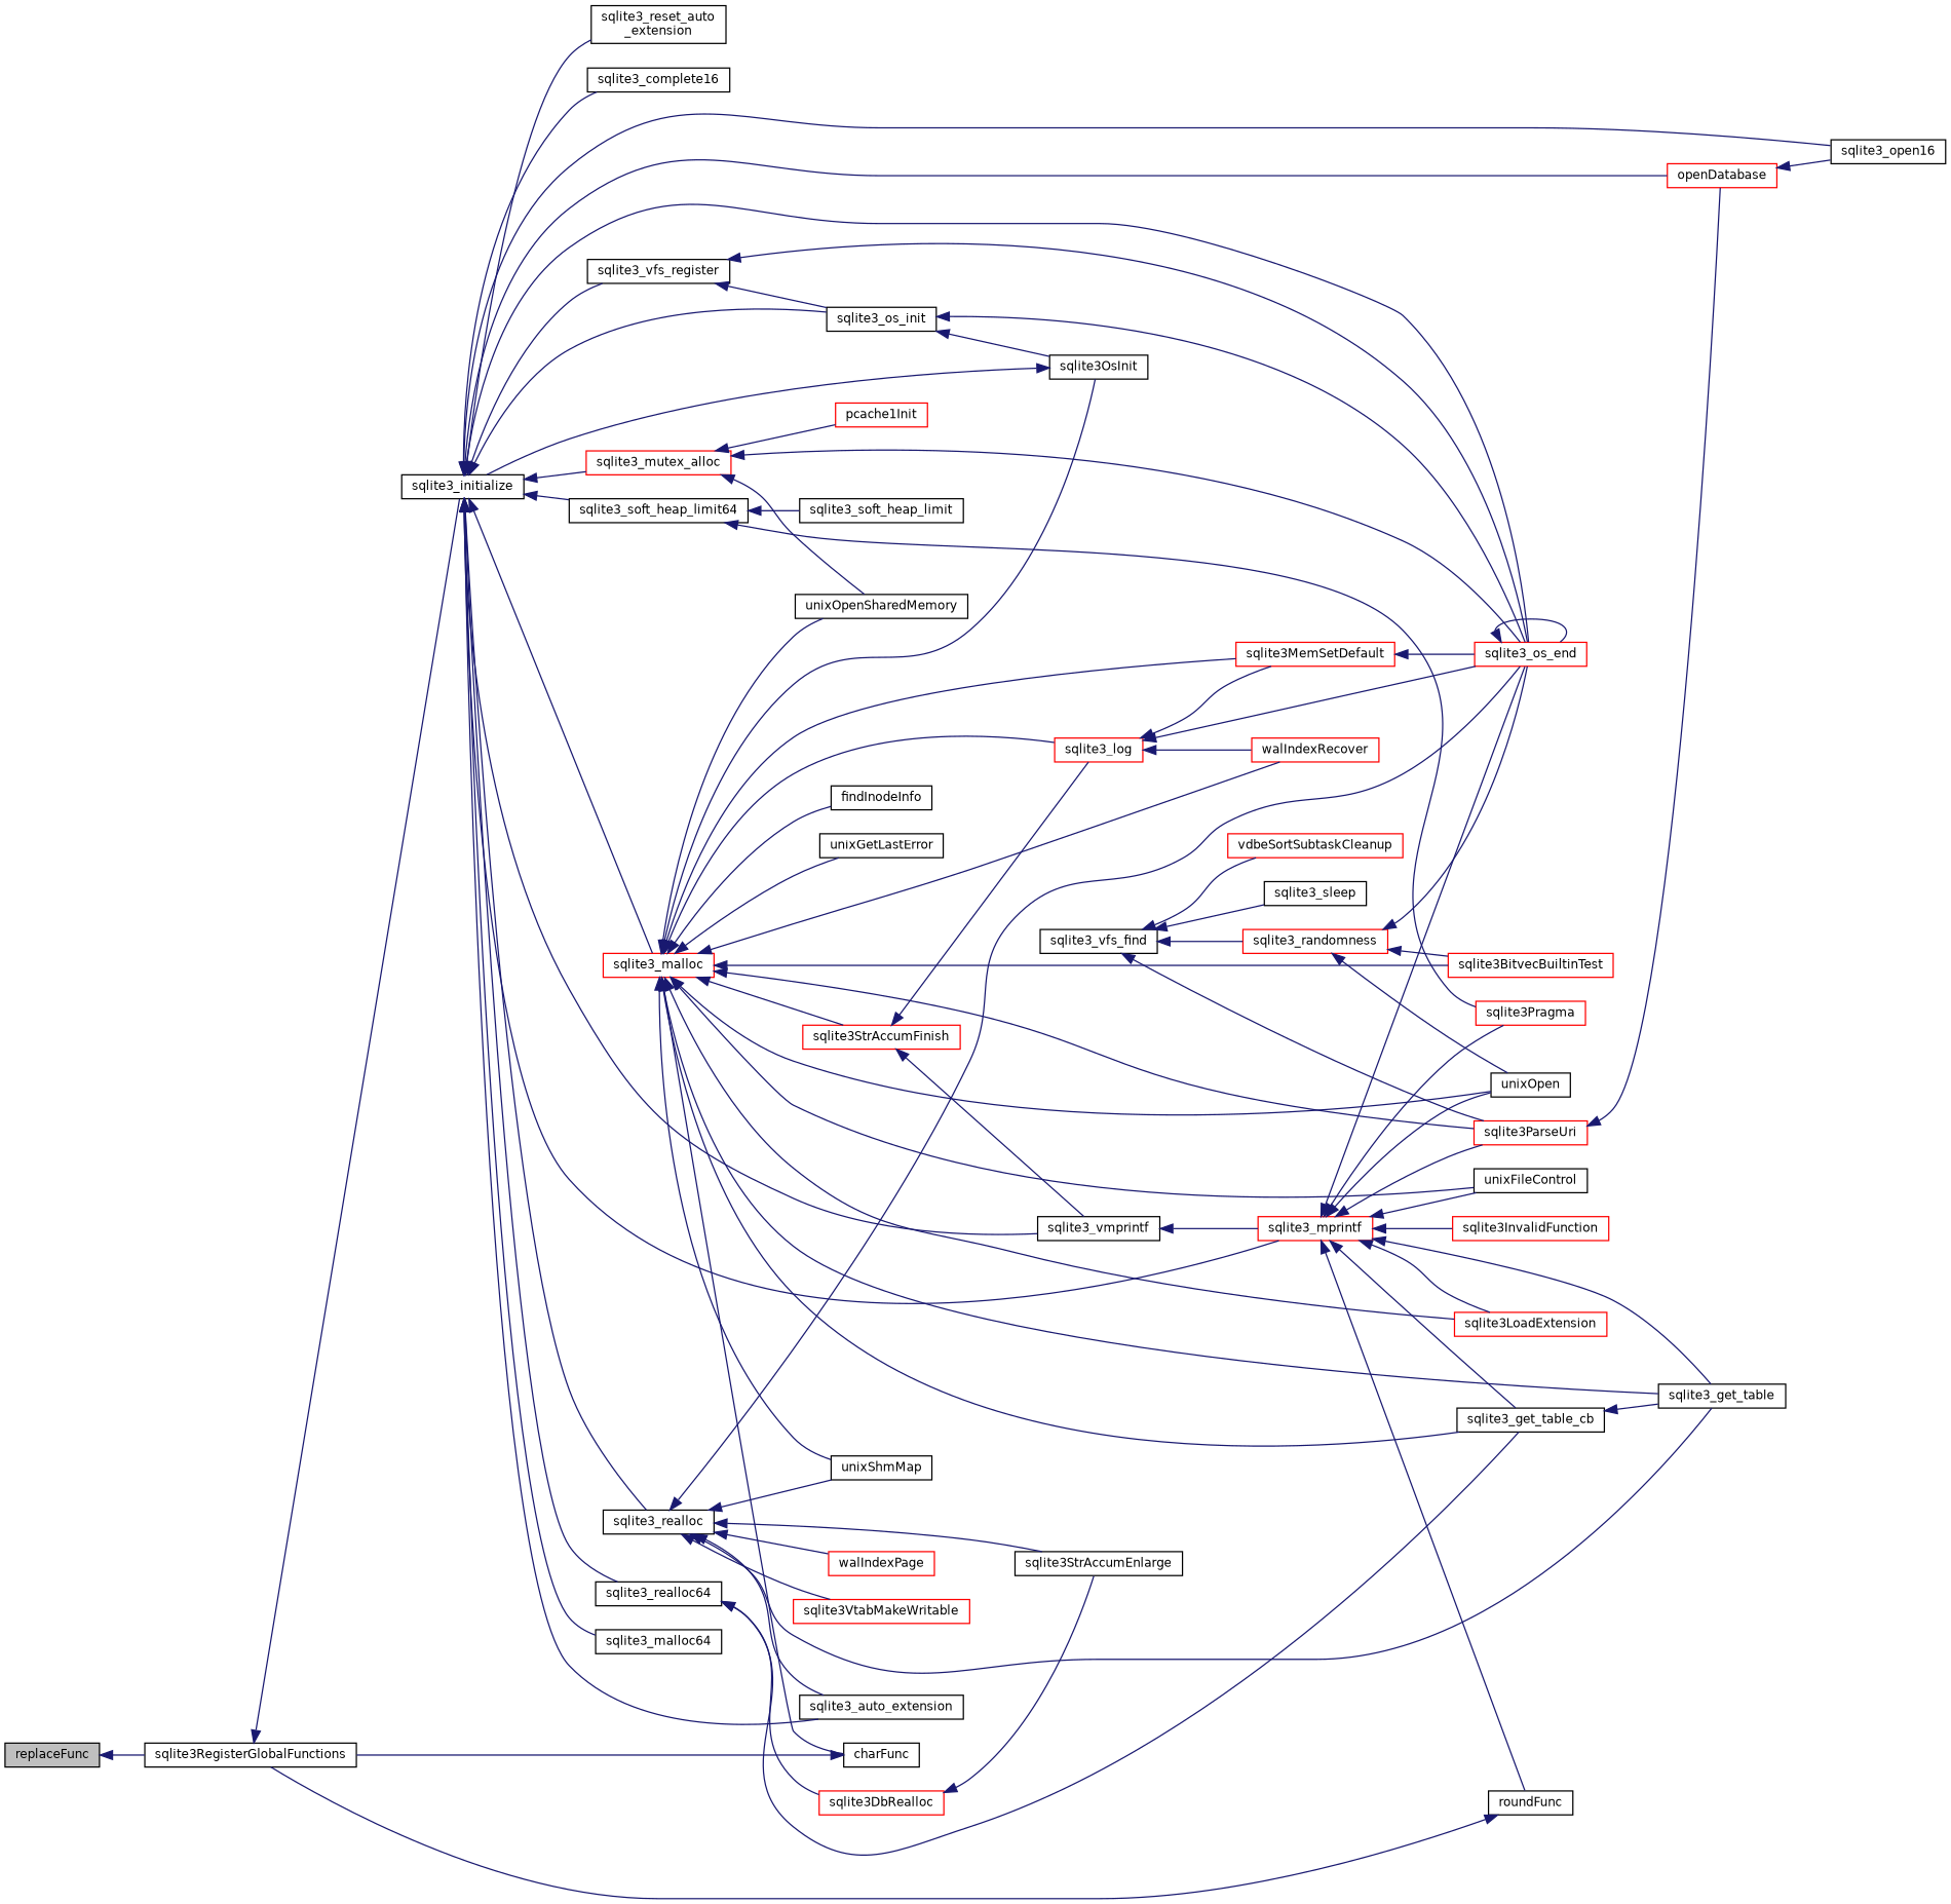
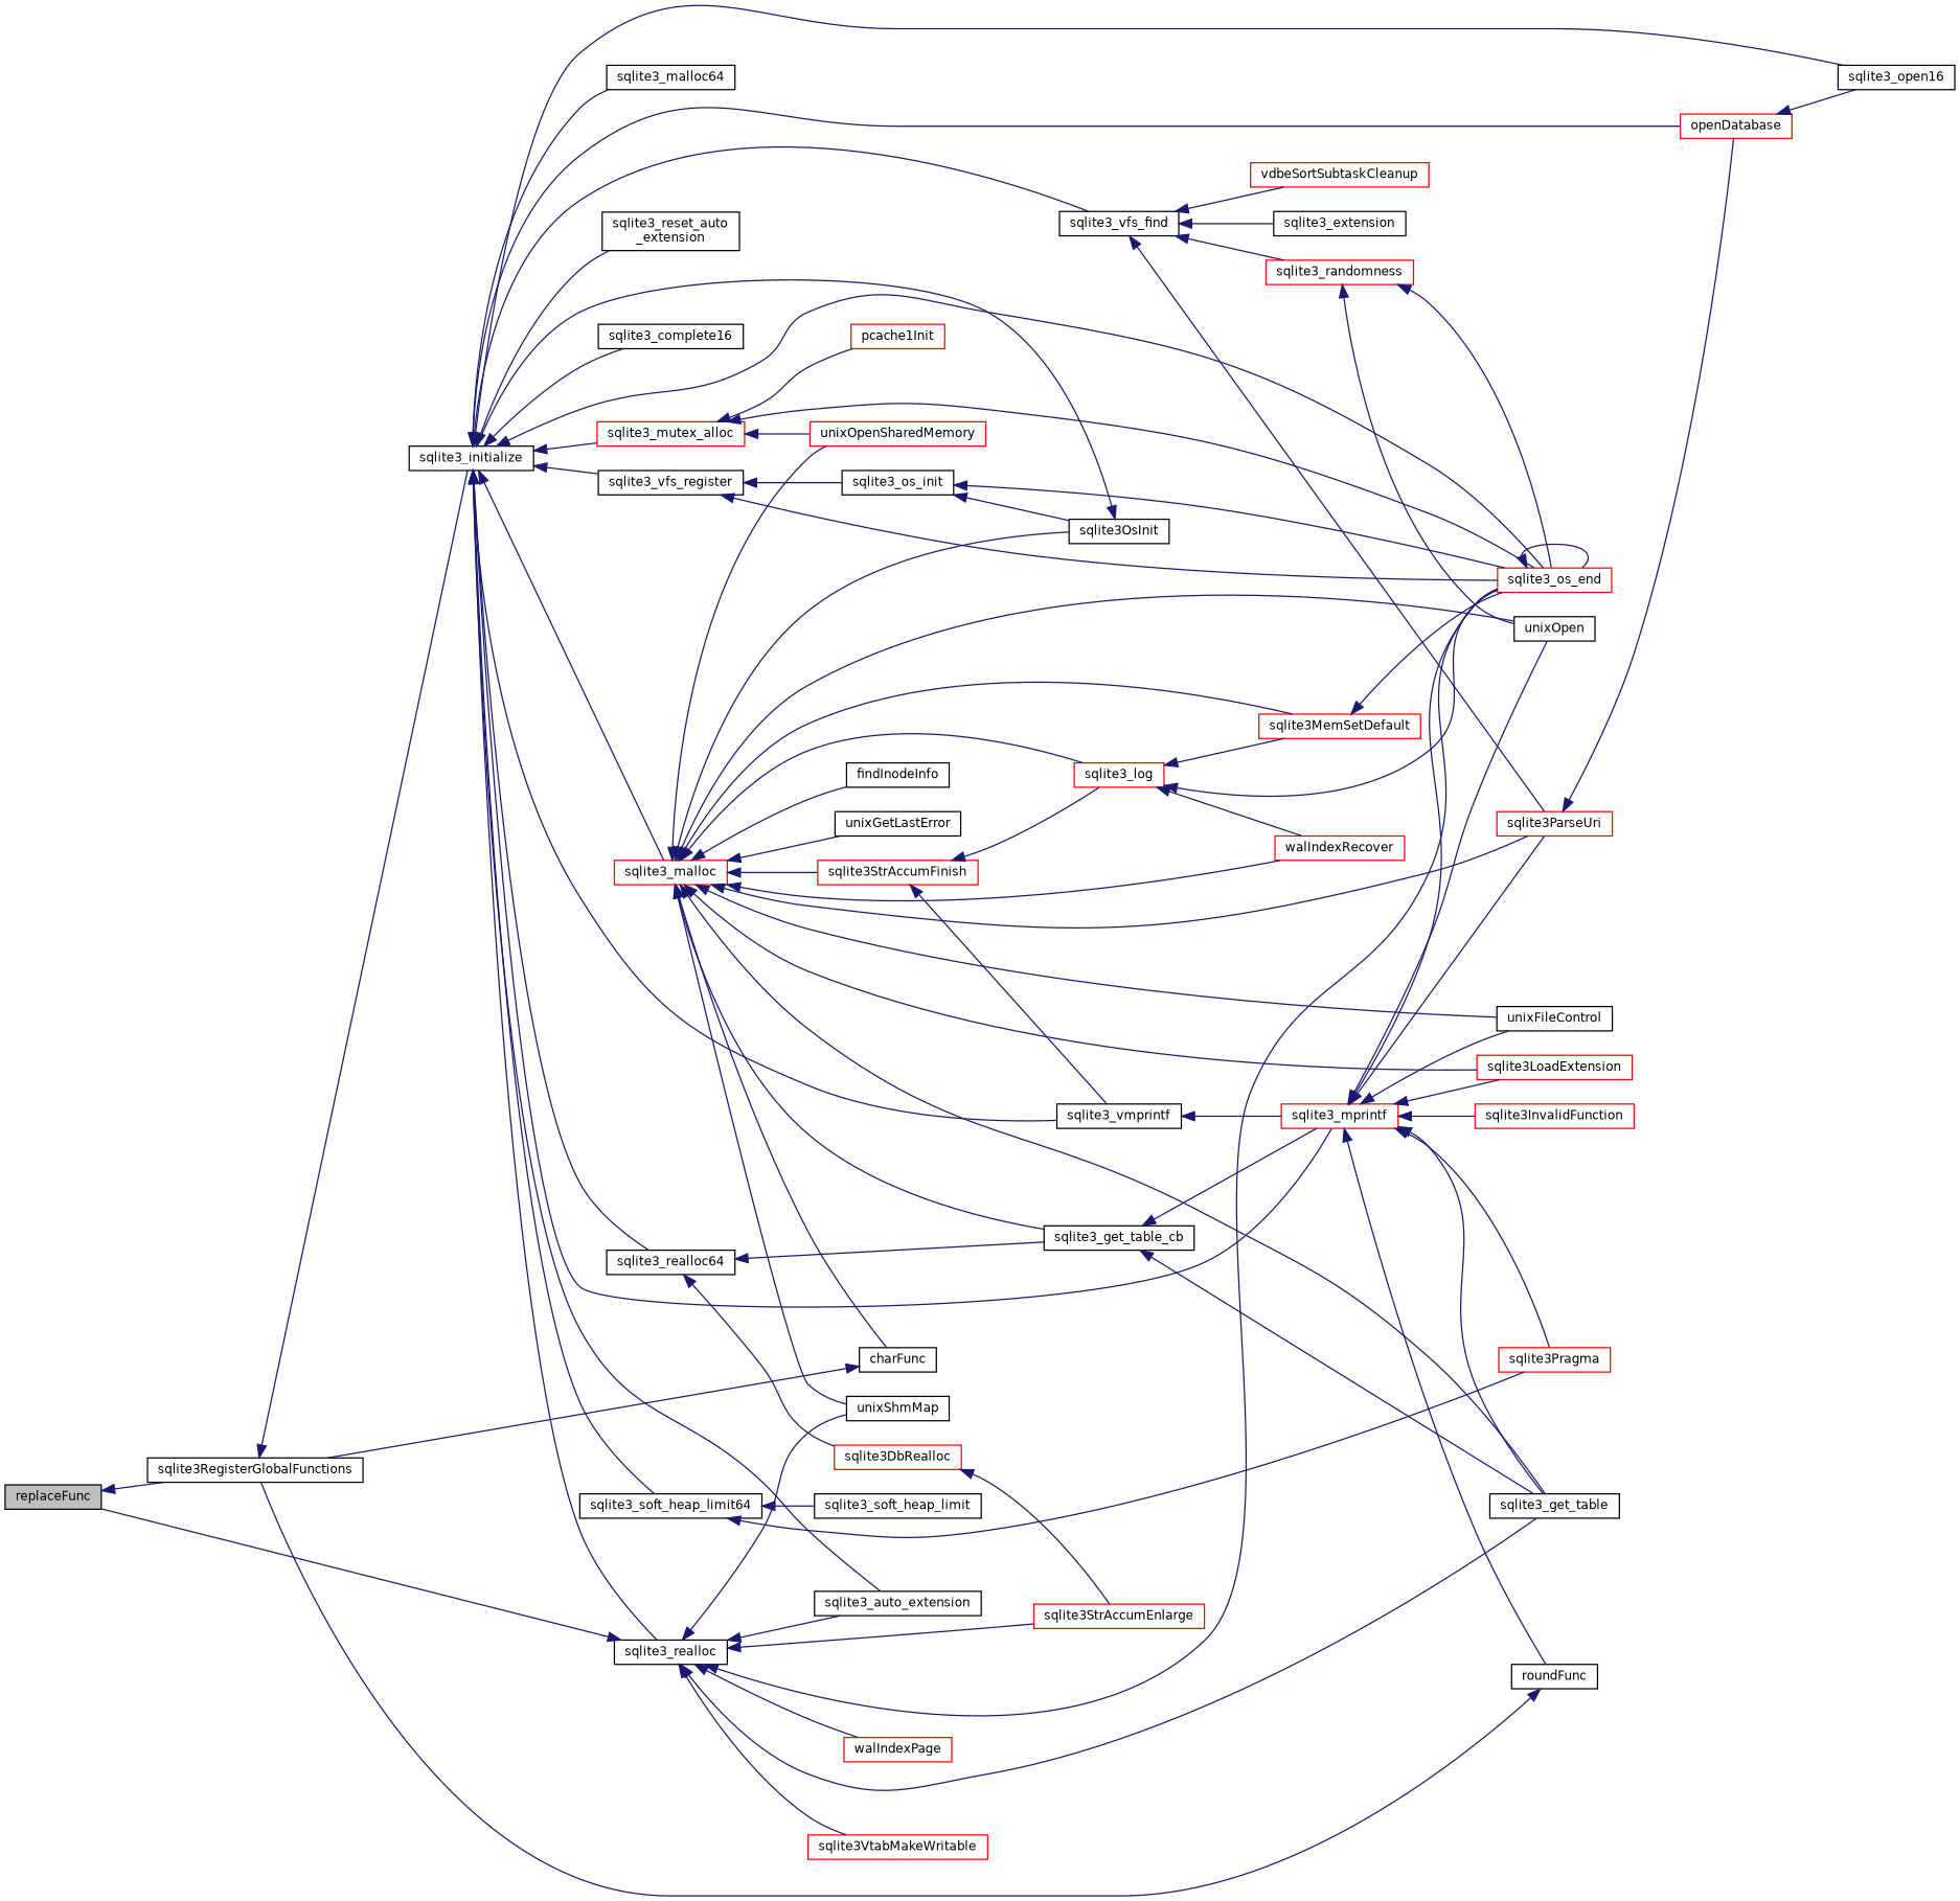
  digraph {
    fontname="DejaVu Sans"
    rankdir=LR
    node [color=black fillcolor=white fontname="DejaVu Sans" fontsize=10 shape=record style=filled]
    edge [color=midnightblue dir=back fontname="DejaVu Sans" fontsize=10 labelfontname=FreeSans labelfontsize=10 style=solid]
    n1 [fillcolor=grey75 fontcolor=black height=0.2 label=replaceFunc width=0.4]
    n2 [height=0.2 label=sqlite3RegisterGlobalFunctions width=0.4]
    n3 [height=0.2 label=sqlite3_initialize width=0.4]
    n4 [height=0.2 label=sqlite3_vfs_find width=0.4]
    n5 [color=red height=0.2 label=sqlite3_os_end width=0.4]
    n6 [color=red height=0.2 label=openDatabase width=0.4]
    n7 [height=0.2 label=sqlite3_open16 width=0.4]
    n8 [height=0.2 label=sqlite3_vfs_register width=0.4]
    n9 [color=red height=0.2 label=sqlite3_mutex_alloc width=0.4]
    n10 [height=0.2 label=sqlite3_soft_heap_limit64 width=0.4]
    n11 [color=red height=0.2 label=sqlite3_malloc width=0.4]
    n12 [height=0.2 label=sqlite3_vmprintf width=0.4]
    n13 [color=red height=0.2 label=sqlite3_mprintf width=0.4]
    n14 [height=0.2 label=sqlite3_malloc64 width=0.4]
    n15 [height=0.2 label=sqlite3_realloc width=0.4]
    n16 [height=0.2 label=sqlite3_auto_extension width=0.4]
    n17 [height=0.2 label=sqlite3_realloc64 width=0.4]
    n18 [height=0.2 label="sqlite3_reset_auto\l_extension" width=0.4]
    n19 [height=0.2 label=sqlite3_complete16 width=0.4]
    n20 [color=red height=0.2 label=sqlite3_randomness width=0.4]
    n21 [color=red height=0.2 label=vdbeSortSubtaskCleanup width=0.4]
    n22 [color=red height=0.2 label=sqlite3ParseUri width=0.4]
-   n23 [height=0.2 label=sqlite3_sleep width=0.4]
+   n23 [height=0.2 label=sqlite3_extension width=0.4]
    n24 [height=0.2 label=sqlite3_os_init width=0.4]
-   n25 [height=0.2 label=unixOpenSharedMemory width=0.4]
+   n25 [color=red height=0.2 label=unixOpenSharedMemory width=0.4]
    n26 [color=red height=0.2 label=pcache1Init width=0.4]
    n27 [height=0.2 label=sqlite3_soft_heap_limit width=0.4]
    n28 [color=red height=0.2 label=sqlite3Pragma width=0.4]
    n29 [height=0.2 label=unixOpen width=0.4]
-   n30 [color=red height=0.2 label=sqlite3BitvecBuiltinTest width=0.4]
    n31 [height=0.2 label=sqlite3OsInit width=0.4]
    n32 [height=0.2 label=unixShmMap width=0.4]
    n33 [color=red height=0.2 label=sqlite3MemSetDefault width=0.4]
    n34 [color=red height=0.2 label=sqlite3StrAccumFinish width=0.4]
    n35 [height=0.2 label=unixFileControl width=0.4]
    n36 [color=red height=0.2 label=sqlite3LoadExtension width=0.4]
    n37 [height=0.2 label=sqlite3_get_table_cb width=0.4]
    n38 [height=0.2 label=sqlite3_get_table width=0.4]
    n39 [color=red height=0.2 label=sqlite3_log width=0.4]
    n40 [color=red height=0.2 label=walIndexRecover width=0.4]
    n41 [height=0.2 label=findInodeInfo width=0.4]
    n42 [height=0.2 label=unixGetLastError width=0.4]
    n43 [height=0.2 label=charFunc width=0.4]
    n44 [color=red height=0.2 label=sqlite3InvalidFunction width=0.4]
    n45 [height=0.2 label=roundFunc width=0.4]
-   n46 [height=0.2 label=sqlite3StrAccumEnlarge width=0.4]
+   n46 [color=red height=0.2 label=sqlite3StrAccumEnlarge width=0.4]
    n47 [color=red height=0.2 label=walIndexPage width=0.4]
    n48 [color=red height=0.2 label=sqlite3VtabMakeWritable width=0.4]
    n49 [color=red height=0.2 label=sqlite3DbRealloc width=0.4]
    n1 -> n2
    n2 -> n3
-   n3 -> n24
+   n3 -> n4
    n3 -> n5
    n3 -> n6
    n3 -> n7
    n3 -> n8
    n3 -> n9
    n3 -> n10
    n3 -> n11
    n3 -> n12
    n3 -> n13
    n3 -> n14
    n3 -> n15
    n3 -> n16
    n3 -> n17
    n3 -> n18
    n3 -> n19
    n4 -> n20
    n4 -> n21
    n4 -> n22
    n4 -> n23
    n5 -> n5
    n6 -> n7
    n8 -> n5
    n8 -> n24
    n9 -> n5
    n9 -> n25
    n9 -> n26
    n10 -> n27
    n10 -> n28
    n11 -> n22
    n11 -> n25
    n11 -> n29
-   n11 -> n30
    n11 -> n31
    n11 -> n32
    n11 -> n33
    n11 -> n34
    n11 -> n35
    n11 -> n36
    n11 -> n37
    n11 -> n38
    n11 -> n39
    n11 -> n40
    n11 -> n41
    n11 -> n42
    n11 -> n43
    n12 -> n13
    n13 -> n5
    n13 -> n22
    n13 -> n28
    n13 -> n29
    n13 -> n35
    n13 -> n36
-   n13 -> n37
+   n37 -> n13
    n13 -> n38
    n13 -> n44
    n13 -> n45
+   n15 -> n1
    n15 -> n5
    n15 -> n16
    n15 -> n32
    n15 -> n38
    n15 -> n46
    n15 -> n47
    n15 -> n48
    n17 -> n37
    n17 -> n49
    n20 -> n5
    n20 -> n29
-   n20 -> n30
    n22 -> n6
    n24 -> n5
    n24 -> n31
    n31 -> n3
    n33 -> n5
    n34 -> n12
    n34 -> n39
    n37 -> n38
    n39 -> n5
    n39 -> n33
    n39 -> n40
    n43 -> n2
    n45 -> n2
    n49 -> n46
  }
